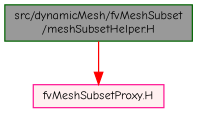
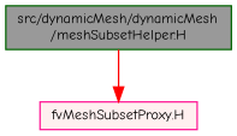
  digraph {
    fontname="Comic Neue"
    node [fontname="Comic Neue" fontsize=10 shape=box style=filled]
-   n1 [color=darkgreen fillcolor=grey60 fontcolor=black height=0.2 label="src/dynamicMesh/fvMeshSubset\l/meshSubsetHelper.H" width=0.4]
+   n1 [color=darkgreen fillcolor=grey60 fontcolor=black height=0.2 label="src/dynamicMesh/dynamicMesh\l/meshSubsetHelper.H" width=0.4]
    n2 [color=deeppink fillcolor="#FFF0F0" height=0.2 label="fvMeshSubsetProxy.H" width=0.4]
    n1 -> n2 [color=red fontname="Comic Neue" fontsize=10 labelfontname=Helvetica labelfontsize=10 style=solid]
  }
